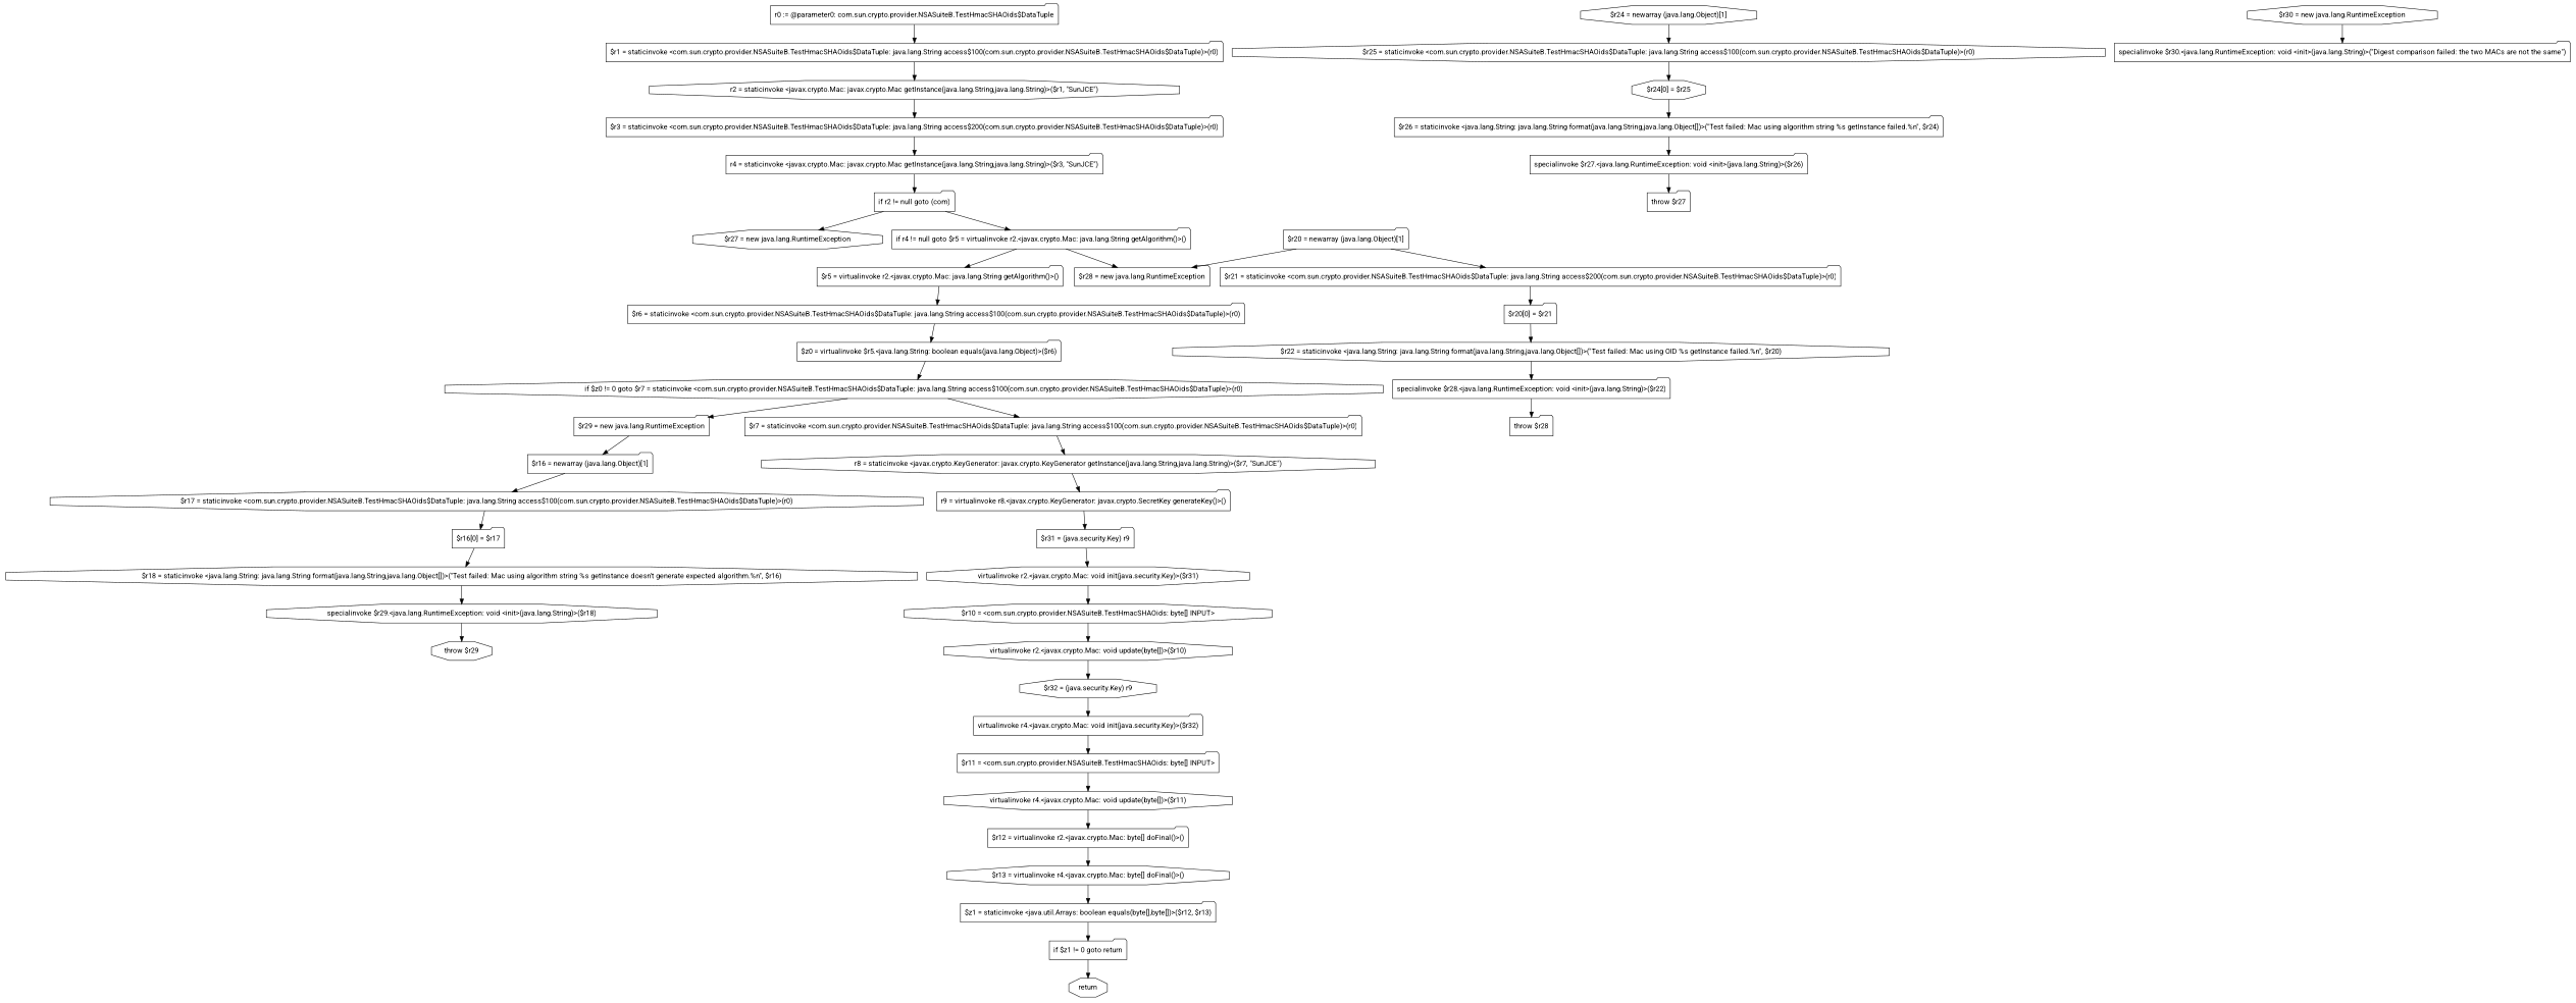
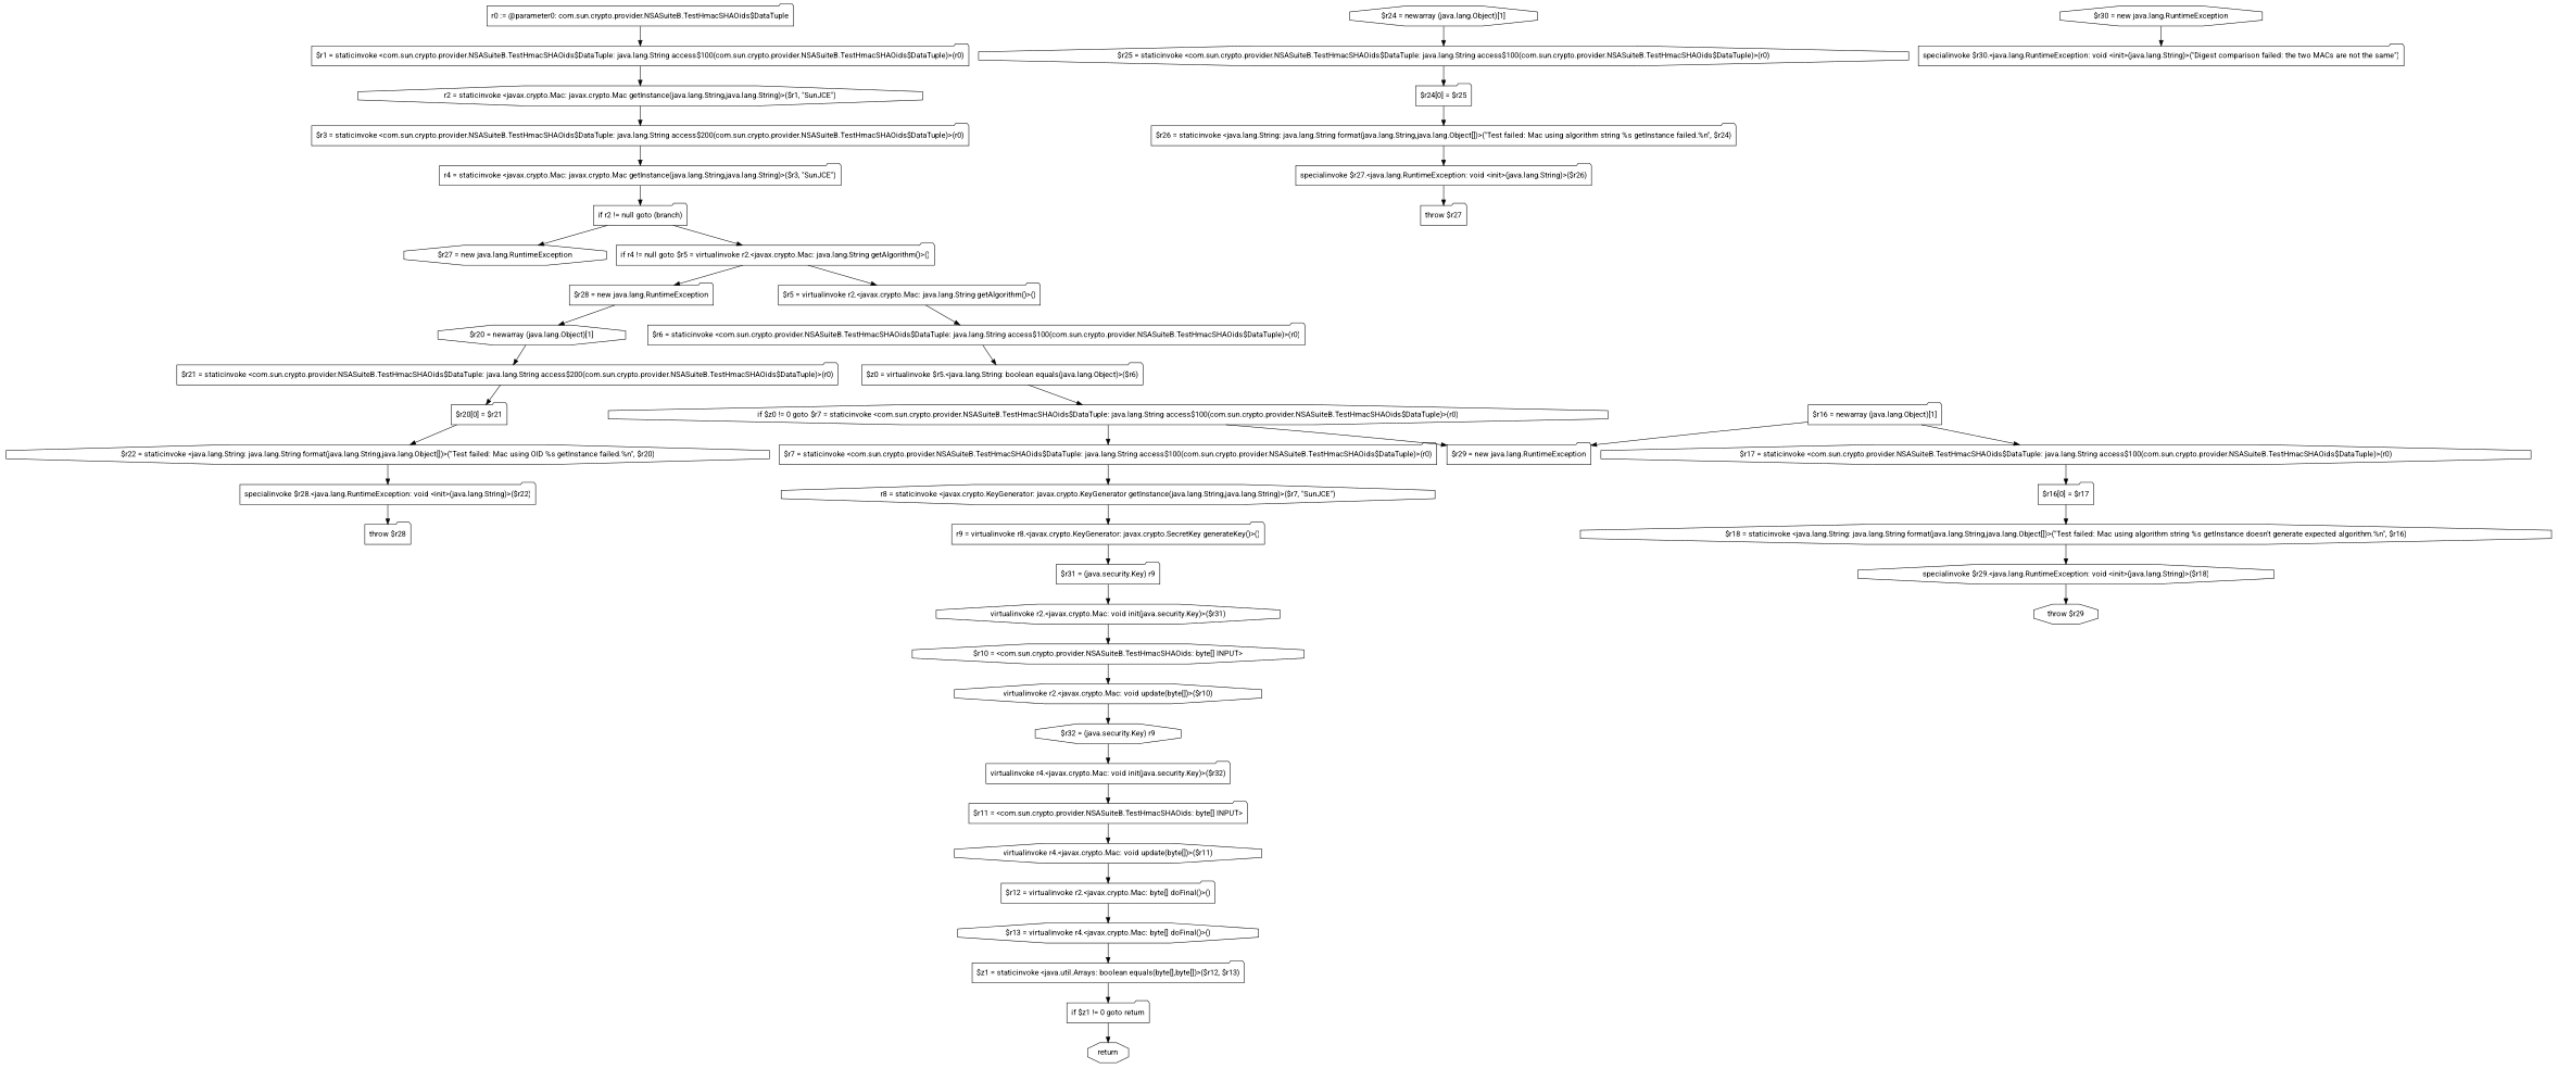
  digraph {
    fontname=Roboto
    node [fontname=Roboto shape=folder]
    edge [fontname=Roboto]
    "r0 := @parameter0: com.sun.crypto.provider.NSASuiteB.TestHmacSHAOids$DataTuple"
    "$r1 = staticinvoke <com.sun.crypto.provider.NSASuiteB.TestHmacSHAOids$DataTuple: java.lang.String access$100(com.sun.crypto.provider.NSASuiteB.TestHmacSHAOids$DataTuple)>(r0)"
    "r2 = staticinvoke <javax.crypto.Mac: javax.crypto.Mac getInstance(java.lang.String,java.lang.String)>($r1, \"SunJCE\")" [shape=octagon]
    "$r3 = staticinvoke <com.sun.crypto.provider.NSASuiteB.TestHmacSHAOids$DataTuple: java.lang.String access$200(com.sun.crypto.provider.NSASuiteB.TestHmacSHAOids$DataTuple)>(r0)"
    "r4 = staticinvoke <javax.crypto.Mac: javax.crypto.Mac getInstance(java.lang.String,java.lang.String)>($r3, \"SunJCE\")"
-   "if r2 != null goto (branch)" [label="if r2 != null goto (com)"]
+   "if r2 != null goto (branch)"
    "$r27 = new java.lang.RuntimeException" [shape=octagon]
    "if r4 != null goto $r5 = virtualinvoke r2.<javax.crypto.Mac: java.lang.String getAlgorithm()>()"
    "$r28 = new java.lang.RuntimeException"
    "$r5 = virtualinvoke r2.<javax.crypto.Mac: java.lang.String getAlgorithm()>()"
    "$r24 = newarray (java.lang.Object)[1]" [shape=octagon]
    "$r25 = staticinvoke <com.sun.crypto.provider.NSASuiteB.TestHmacSHAOids$DataTuple: java.lang.String access$100(com.sun.crypto.provider.NSASuiteB.TestHmacSHAOids$DataTuple)>(r0)" [shape=octagon]
-   "$r24[0] = $r25" [shape=octagon]
+   "$r24[0] = $r25"
    "$r26 = staticinvoke <java.lang.String: java.lang.String format(java.lang.String,java.lang.Object[])>(\"Test failed: Mac using algorithm string %s getInstance failed.%n\", $r24)"
    "specialinvoke $r27.<java.lang.RuntimeException: void <init>(java.lang.String)>($r26)"
    "throw $r27"
-   "$r20 = newarray (java.lang.Object)[1]"
+   "$r20 = newarray (java.lang.Object)[1]" [shape=octagon]
    "$r6 = staticinvoke <com.sun.crypto.provider.NSASuiteB.TestHmacSHAOids$DataTuple: java.lang.String access$100(com.sun.crypto.provider.NSASuiteB.TestHmacSHAOids$DataTuple)>(r0)"
    "$r21 = staticinvoke <com.sun.crypto.provider.NSASuiteB.TestHmacSHAOids$DataTuple: java.lang.String access$200(com.sun.crypto.provider.NSASuiteB.TestHmacSHAOids$DataTuple)>(r0)"
    "$r20[0] = $r21"
    "$r22 = staticinvoke <java.lang.String: java.lang.String format(java.lang.String,java.lang.Object[])>(\"Test failed: Mac using OID %s getInstance failed.%n\", $r20)" [shape=octagon]
    "specialinvoke $r28.<java.lang.RuntimeException: void <init>(java.lang.String)>($r22)"
    "throw $r28"
    "$z0 = virtualinvoke $r5.<java.lang.String: boolean equals(java.lang.Object)>($r6)"
    "if $z0 != 0 goto $r7 = staticinvoke <com.sun.crypto.provider.NSASuiteB.TestHmacSHAOids$DataTuple: java.lang.String access$100(com.sun.crypto.provider.NSASuiteB.TestHmacSHAOids$DataTuple)>(r0)" [shape=octagon]
    "$r29 = new java.lang.RuntimeException"
    "$r7 = staticinvoke <com.sun.crypto.provider.NSASuiteB.TestHmacSHAOids$DataTuple: java.lang.String access$100(com.sun.crypto.provider.NSASuiteB.TestHmacSHAOids$DataTuple)>(r0)"
    "$r16 = newarray (java.lang.Object)[1]"
    "r8 = staticinvoke <javax.crypto.KeyGenerator: javax.crypto.KeyGenerator getInstance(java.lang.String,java.lang.String)>($r7, \"SunJCE\")" [shape=octagon]
    "$r17 = staticinvoke <com.sun.crypto.provider.NSASuiteB.TestHmacSHAOids$DataTuple: java.lang.String access$100(com.sun.crypto.provider.NSASuiteB.TestHmacSHAOids$DataTuple)>(r0)" [shape=octagon]
    "$r16[0] = $r17"
    "$r18 = staticinvoke <java.lang.String: java.lang.String format(java.lang.String,java.lang.Object[])>(\"Test failed: Mac using algorithm string %s getInstance doesn\'t generate expected algorithm.%n\", $r16)" [shape=octagon]
    "specialinvoke $r29.<java.lang.RuntimeException: void <init>(java.lang.String)>($r18)" [shape=octagon]
    "throw $r29" [shape=octagon]
    "r9 = virtualinvoke r8.<javax.crypto.KeyGenerator: javax.crypto.SecretKey generateKey()>()"
    "$r31 = (java.security.Key) r9"
    "virtualinvoke r2.<javax.crypto.Mac: void init(java.security.Key)>($r31)" [shape=octagon]
    "$r10 = <com.sun.crypto.provider.NSASuiteB.TestHmacSHAOids: byte[] INPUT>" [shape=octagon]
    "virtualinvoke r2.<javax.crypto.Mac: void update(byte[])>($r10)" [shape=octagon]
    "$r32 = (java.security.Key) r9" [shape=octagon]
    "virtualinvoke r4.<javax.crypto.Mac: void init(java.security.Key)>($r32)"
    "$r11 = <com.sun.crypto.provider.NSASuiteB.TestHmacSHAOids: byte[] INPUT>"
    "virtualinvoke r4.<javax.crypto.Mac: void update(byte[])>($r11)" [shape=octagon]
    "$r12 = virtualinvoke r2.<javax.crypto.Mac: byte[] doFinal()>()"
    "$r13 = virtualinvoke r4.<javax.crypto.Mac: byte[] doFinal()>()" [shape=octagon]
    "$z1 = staticinvoke <java.util.Arrays: boolean equals(byte[],byte[])>($r12, $r13)"
    "if $z1 != 0 goto return"
    return [shape=octagon]
    "$r30 = new java.lang.RuntimeException" [shape=octagon]
    "specialinvoke $r30.<java.lang.RuntimeException: void <init>(java.lang.String)>(\"Digest comparison failed: the two MACs are not the same\")"
    "r0 := @parameter0: com.sun.crypto.provider.NSASuiteB.TestHmacSHAOids$DataTuple" -> "$r1 = staticinvoke <com.sun.crypto.provider.NSASuiteB.TestHmacSHAOids$DataTuple: java.lang.String access$100(com.sun.crypto.provider.NSASuiteB.TestHmacSHAOids$DataTuple)>(r0)"
    "$r1 = staticinvoke <com.sun.crypto.provider.NSASuiteB.TestHmacSHAOids$DataTuple: java.lang.String access$100(com.sun.crypto.provider.NSASuiteB.TestHmacSHAOids$DataTuple)>(r0)" -> "r2 = staticinvoke <javax.crypto.Mac: javax.crypto.Mac getInstance(java.lang.String,java.lang.String)>($r1, \"SunJCE\")"
    "r2 = staticinvoke <javax.crypto.Mac: javax.crypto.Mac getInstance(java.lang.String,java.lang.String)>($r1, \"SunJCE\")" -> "$r3 = staticinvoke <com.sun.crypto.provider.NSASuiteB.TestHmacSHAOids$DataTuple: java.lang.String access$200(com.sun.crypto.provider.NSASuiteB.TestHmacSHAOids$DataTuple)>(r0)"
    "$r3 = staticinvoke <com.sun.crypto.provider.NSASuiteB.TestHmacSHAOids$DataTuple: java.lang.String access$200(com.sun.crypto.provider.NSASuiteB.TestHmacSHAOids$DataTuple)>(r0)" -> "r4 = staticinvoke <javax.crypto.Mac: javax.crypto.Mac getInstance(java.lang.String,java.lang.String)>($r3, \"SunJCE\")"
    "r4 = staticinvoke <javax.crypto.Mac: javax.crypto.Mac getInstance(java.lang.String,java.lang.String)>($r3, \"SunJCE\")" -> "if r2 != null goto (branch)"
    "if r2 != null goto (branch)" -> "$r27 = new java.lang.RuntimeException"
    "if r2 != null goto (branch)" -> "if r4 != null goto $r5 = virtualinvoke r2.<javax.crypto.Mac: java.lang.String getAlgorithm()>()"
    "if r4 != null goto $r5 = virtualinvoke r2.<javax.crypto.Mac: java.lang.String getAlgorithm()>()" -> "$r28 = new java.lang.RuntimeException"
    "if r4 != null goto $r5 = virtualinvoke r2.<javax.crypto.Mac: java.lang.String getAlgorithm()>()" -> "$r5 = virtualinvoke r2.<javax.crypto.Mac: java.lang.String getAlgorithm()>()"
-   "$r20 = newarray (java.lang.Object)[1]" -> "$r28 = new java.lang.RuntimeException"
+   "$r28 = new java.lang.RuntimeException" -> "$r20 = newarray (java.lang.Object)[1]"
    "$r5 = virtualinvoke r2.<javax.crypto.Mac: java.lang.String getAlgorithm()>()" -> "$r6 = staticinvoke <com.sun.crypto.provider.NSASuiteB.TestHmacSHAOids$DataTuple: java.lang.String access$100(com.sun.crypto.provider.NSASuiteB.TestHmacSHAOids$DataTuple)>(r0)"
    "$r24 = newarray (java.lang.Object)[1]" -> "$r25 = staticinvoke <com.sun.crypto.provider.NSASuiteB.TestHmacSHAOids$DataTuple: java.lang.String access$100(com.sun.crypto.provider.NSASuiteB.TestHmacSHAOids$DataTuple)>(r0)"
    "$r25 = staticinvoke <com.sun.crypto.provider.NSASuiteB.TestHmacSHAOids$DataTuple: java.lang.String access$100(com.sun.crypto.provider.NSASuiteB.TestHmacSHAOids$DataTuple)>(r0)" -> "$r24[0] = $r25"
    "$r24[0] = $r25" -> "$r26 = staticinvoke <java.lang.String: java.lang.String format(java.lang.String,java.lang.Object[])>(\"Test failed: Mac using algorithm string %s getInstance failed.%n\", $r24)"
    "$r26 = staticinvoke <java.lang.String: java.lang.String format(java.lang.String,java.lang.Object[])>(\"Test failed: Mac using algorithm string %s getInstance failed.%n\", $r24)" -> "specialinvoke $r27.<java.lang.RuntimeException: void <init>(java.lang.String)>($r26)"
    "specialinvoke $r27.<java.lang.RuntimeException: void <init>(java.lang.String)>($r26)" -> "throw $r27"
    "$r20 = newarray (java.lang.Object)[1]" -> "$r21 = staticinvoke <com.sun.crypto.provider.NSASuiteB.TestHmacSHAOids$DataTuple: java.lang.String access$200(com.sun.crypto.provider.NSASuiteB.TestHmacSHAOids$DataTuple)>(r0)"
    "$r6 = staticinvoke <com.sun.crypto.provider.NSASuiteB.TestHmacSHAOids$DataTuple: java.lang.String access$100(com.sun.crypto.provider.NSASuiteB.TestHmacSHAOids$DataTuple)>(r0)" -> "$z0 = virtualinvoke $r5.<java.lang.String: boolean equals(java.lang.Object)>($r6)"
    "$r21 = staticinvoke <com.sun.crypto.provider.NSASuiteB.TestHmacSHAOids$DataTuple: java.lang.String access$200(com.sun.crypto.provider.NSASuiteB.TestHmacSHAOids$DataTuple)>(r0)" -> "$r20[0] = $r21"
    "$r20[0] = $r21" -> "$r22 = staticinvoke <java.lang.String: java.lang.String format(java.lang.String,java.lang.Object[])>(\"Test failed: Mac using OID %s getInstance failed.%n\", $r20)"
    "$r22 = staticinvoke <java.lang.String: java.lang.String format(java.lang.String,java.lang.Object[])>(\"Test failed: Mac using OID %s getInstance failed.%n\", $r20)" -> "specialinvoke $r28.<java.lang.RuntimeException: void <init>(java.lang.String)>($r22)"
    "specialinvoke $r28.<java.lang.RuntimeException: void <init>(java.lang.String)>($r22)" -> "throw $r28"
    "$z0 = virtualinvoke $r5.<java.lang.String: boolean equals(java.lang.Object)>($r6)" -> "if $z0 != 0 goto $r7 = staticinvoke <com.sun.crypto.provider.NSASuiteB.TestHmacSHAOids$DataTuple: java.lang.String access$100(com.sun.crypto.provider.NSASuiteB.TestHmacSHAOids$DataTuple)>(r0)"
    "if $z0 != 0 goto $r7 = staticinvoke <com.sun.crypto.provider.NSASuiteB.TestHmacSHAOids$DataTuple: java.lang.String access$100(com.sun.crypto.provider.NSASuiteB.TestHmacSHAOids$DataTuple)>(r0)" -> "$r29 = new java.lang.RuntimeException"
    "if $z0 != 0 goto $r7 = staticinvoke <com.sun.crypto.provider.NSASuiteB.TestHmacSHAOids$DataTuple: java.lang.String access$100(com.sun.crypto.provider.NSASuiteB.TestHmacSHAOids$DataTuple)>(r0)" -> "$r7 = staticinvoke <com.sun.crypto.provider.NSASuiteB.TestHmacSHAOids$DataTuple: java.lang.String access$100(com.sun.crypto.provider.NSASuiteB.TestHmacSHAOids$DataTuple)>(r0)"
-   "$r29 = new java.lang.RuntimeException" -> "$r16 = newarray (java.lang.Object)[1]"
+   "$r16 = newarray (java.lang.Object)[1]" -> "$r29 = new java.lang.RuntimeException"
    "$r7 = staticinvoke <com.sun.crypto.provider.NSASuiteB.TestHmacSHAOids$DataTuple: java.lang.String access$100(com.sun.crypto.provider.NSASuiteB.TestHmacSHAOids$DataTuple)>(r0)" -> "r8 = staticinvoke <javax.crypto.KeyGenerator: javax.crypto.KeyGenerator getInstance(java.lang.String,java.lang.String)>($r7, \"SunJCE\")"
    "$r16 = newarray (java.lang.Object)[1]" -> "$r17 = staticinvoke <com.sun.crypto.provider.NSASuiteB.TestHmacSHAOids$DataTuple: java.lang.String access$100(com.sun.crypto.provider.NSASuiteB.TestHmacSHAOids$DataTuple)>(r0)"
    "r8 = staticinvoke <javax.crypto.KeyGenerator: javax.crypto.KeyGenerator getInstance(java.lang.String,java.lang.String)>($r7, \"SunJCE\")" -> "r9 = virtualinvoke r8.<javax.crypto.KeyGenerator: javax.crypto.SecretKey generateKey()>()"
    "$r17 = staticinvoke <com.sun.crypto.provider.NSASuiteB.TestHmacSHAOids$DataTuple: java.lang.String access$100(com.sun.crypto.provider.NSASuiteB.TestHmacSHAOids$DataTuple)>(r0)" -> "$r16[0] = $r17"
    "$r16[0] = $r17" -> "$r18 = staticinvoke <java.lang.String: java.lang.String format(java.lang.String,java.lang.Object[])>(\"Test failed: Mac using algorithm string %s getInstance doesn\'t generate expected algorithm.%n\", $r16)"
    "$r18 = staticinvoke <java.lang.String: java.lang.String format(java.lang.String,java.lang.Object[])>(\"Test failed: Mac using algorithm string %s getInstance doesn\'t generate expected algorithm.%n\", $r16)" -> "specialinvoke $r29.<java.lang.RuntimeException: void <init>(java.lang.String)>($r18)"
    "specialinvoke $r29.<java.lang.RuntimeException: void <init>(java.lang.String)>($r18)" -> "throw $r29"
    "r9 = virtualinvoke r8.<javax.crypto.KeyGenerator: javax.crypto.SecretKey generateKey()>()" -> "$r31 = (java.security.Key) r9"
    "$r31 = (java.security.Key) r9" -> "virtualinvoke r2.<javax.crypto.Mac: void init(java.security.Key)>($r31)"
    "virtualinvoke r2.<javax.crypto.Mac: void init(java.security.Key)>($r31)" -> "$r10 = <com.sun.crypto.provider.NSASuiteB.TestHmacSHAOids: byte[] INPUT>"
    "$r10 = <com.sun.crypto.provider.NSASuiteB.TestHmacSHAOids: byte[] INPUT>" -> "virtualinvoke r2.<javax.crypto.Mac: void update(byte[])>($r10)"
    "virtualinvoke r2.<javax.crypto.Mac: void update(byte[])>($r10)" -> "$r32 = (java.security.Key) r9"
    "$r32 = (java.security.Key) r9" -> "virtualinvoke r4.<javax.crypto.Mac: void init(java.security.Key)>($r32)"
    "virtualinvoke r4.<javax.crypto.Mac: void init(java.security.Key)>($r32)" -> "$r11 = <com.sun.crypto.provider.NSASuiteB.TestHmacSHAOids: byte[] INPUT>"
    "$r11 = <com.sun.crypto.provider.NSASuiteB.TestHmacSHAOids: byte[] INPUT>" -> "virtualinvoke r4.<javax.crypto.Mac: void update(byte[])>($r11)"
    "virtualinvoke r4.<javax.crypto.Mac: void update(byte[])>($r11)" -> "$r12 = virtualinvoke r2.<javax.crypto.Mac: byte[] doFinal()>()"
    "$r12 = virtualinvoke r2.<javax.crypto.Mac: byte[] doFinal()>()" -> "$r13 = virtualinvoke r4.<javax.crypto.Mac: byte[] doFinal()>()"
    "$r13 = virtualinvoke r4.<javax.crypto.Mac: byte[] doFinal()>()" -> "$z1 = staticinvoke <java.util.Arrays: boolean equals(byte[],byte[])>($r12, $r13)"
    "$z1 = staticinvoke <java.util.Arrays: boolean equals(byte[],byte[])>($r12, $r13)" -> "if $z1 != 0 goto return"
    "if $z1 != 0 goto return" -> return
    "$r30 = new java.lang.RuntimeException" -> "specialinvoke $r30.<java.lang.RuntimeException: void <init>(java.lang.String)>(\"Digest comparison failed: the two MACs are not the same\")"
  }
